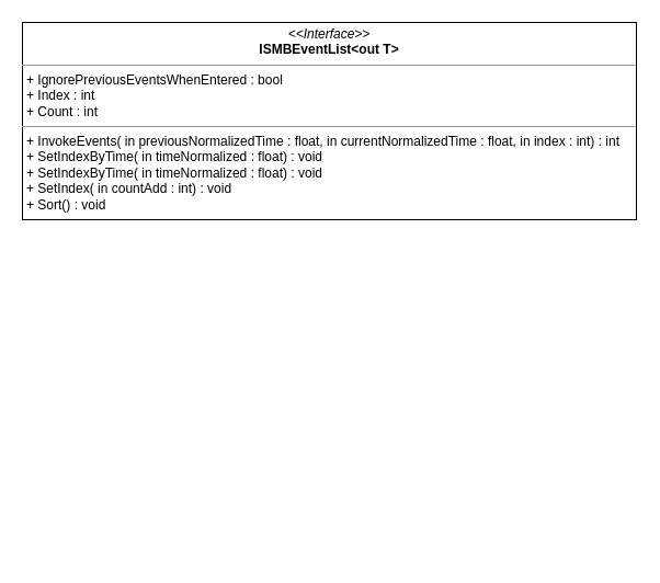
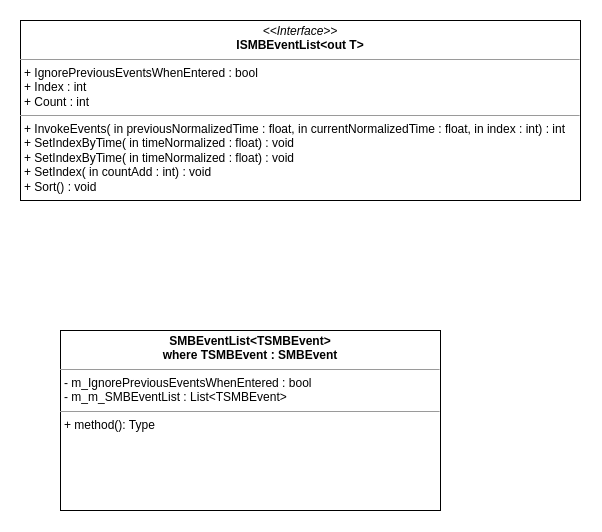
  <mxCell id="0" />
  <mxCell id="1" parent="0" />
  <mxCell id="2" value="&lt;p style=&quot;margin: 0px ; margin-top: 4px ; text-align: center&quot;&gt;&lt;i&gt;&amp;lt;&amp;lt;Interface&amp;gt;&amp;gt;&lt;/i&gt;&lt;br&gt;&lt;b&gt;ISMBEventList&amp;lt;out T&amp;gt;&lt;/b&gt;&lt;br&gt;&lt;/p&gt;&lt;hr size=&quot;1&quot;&gt;&lt;p style=&quot;margin: 0px ; margin-left: 4px&quot;&gt;+ IgnorePreviousEventsWhenEntered : bool&lt;br&gt;+ Index : int&lt;/p&gt;&lt;p style=&quot;margin: 0px ; margin-left: 4px&quot;&gt;+ Count : int&lt;/p&gt;&lt;hr size=&quot;1&quot;&gt;&lt;p style=&quot;margin: 0px ; margin-left: 4px&quot;&gt;+ InvokeEvents( in previousNormalizedTime : float, in currentNormalizedTime : float, in index : int) : int&lt;br&gt;+ SetIndexByTime( in timeNormalized : float&lt;span&gt;) : void&lt;/span&gt;&lt;/p&gt;&lt;p style=&quot;margin: 0px ; margin-left: 4px&quot;&gt;&lt;span&gt;+&amp;nbsp;&lt;/span&gt;&lt;span&gt;SetIndexByTime( in timeNormalized : float) : void&lt;/span&gt;&lt;/p&gt;&lt;p style=&quot;margin: 0px ; margin-left: 4px&quot;&gt;&lt;span&gt;+ SetIndex( in countAdd : int) : void&lt;/span&gt;&lt;/p&gt;&lt;p style=&quot;margin: 0px 0px 0px 4px&quot;&gt;+ Sort() : void&lt;/p&gt;" style="verticalAlign=top;align=left;overflow=fill;fontSize=12;fontFamily=Helvetica;html=1;fillColor=default;gradientColor=none;direction=west;" vertex="1" parent="1"><mxGeometry x="20" y="20" width="560" height="180" as="geometry" /></mxCell>
+ <mxCell id="3" value="&lt;p style=&quot;margin: 0px ; margin-top: 4px ; text-align: center&quot;&gt;&lt;b&gt;SMBEventList&amp;lt;&lt;/b&gt;&lt;b&gt;TSMBEvent&amp;gt;&lt;/b&gt;&lt;/p&gt;&lt;div style=&quot;text-align: center&quot;&gt;&lt;span&gt;&lt;b&gt;where TSMBEvent : SMBEvent&lt;/b&gt;&lt;/span&gt;&lt;/div&gt;&lt;hr size=&quot;1&quot;&gt;&lt;p style=&quot;margin: 0px ; margin-left: 4px&quot;&gt;- m_IgnorePreviousEventsWhenEntered : bool&lt;/p&gt;&lt;p style=&quot;margin: 0px ; margin-left: 4px&quot;&gt;- m_m_SMBEventList : List&amp;lt;TSMBEvent&amp;gt;&lt;/p&gt;&lt;hr size=&quot;1&quot;&gt;&lt;p style=&quot;margin: 0px ; margin-left: 4px&quot;&gt;+ method(): Type&lt;/p&gt;" style="verticalAlign=top;align=left;overflow=fill;fontSize=12;fontFamily=Helvetica;html=1;fillColor=default;gradientColor=none;" vertex="1" parent="1"><mxGeometry x="60" y="330" width="380" height="180" as="geometry" /></mxCell>
